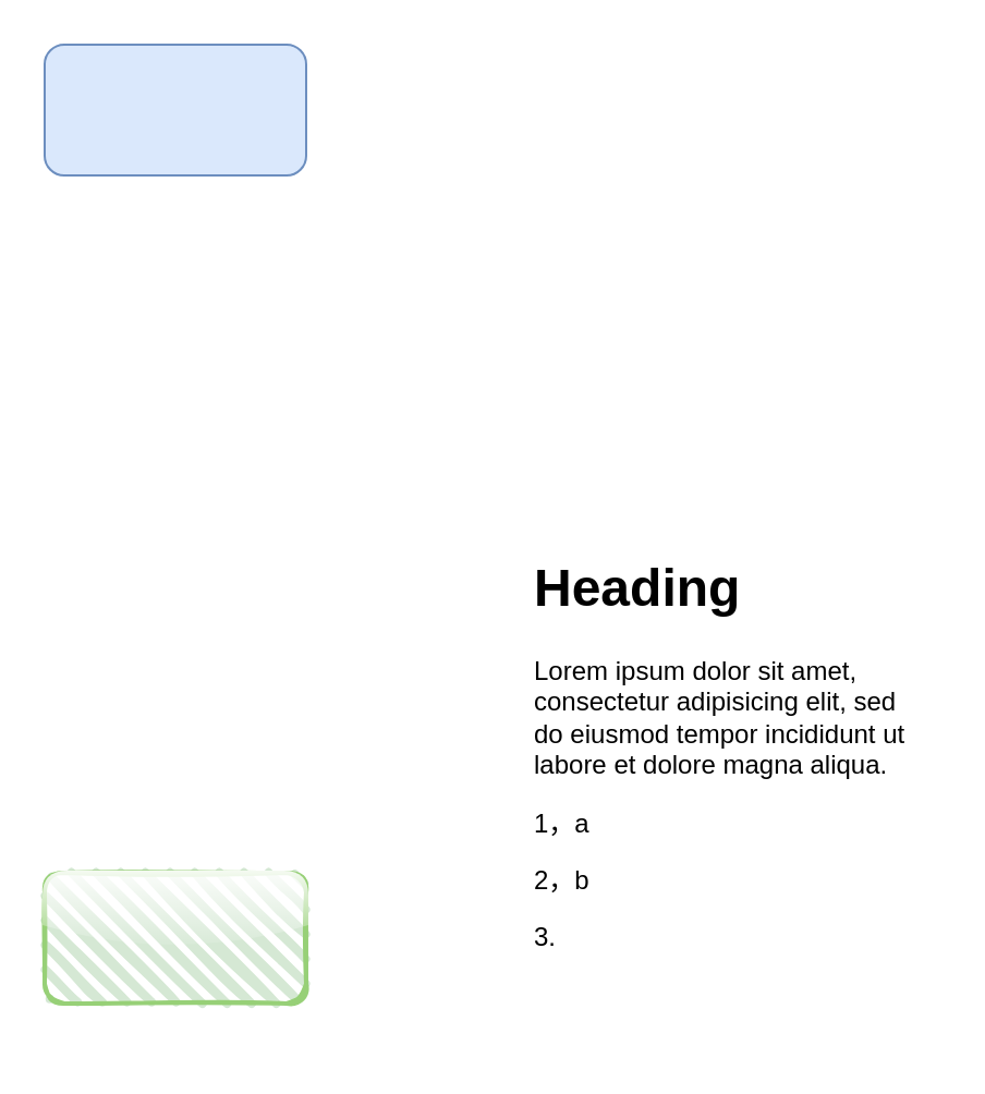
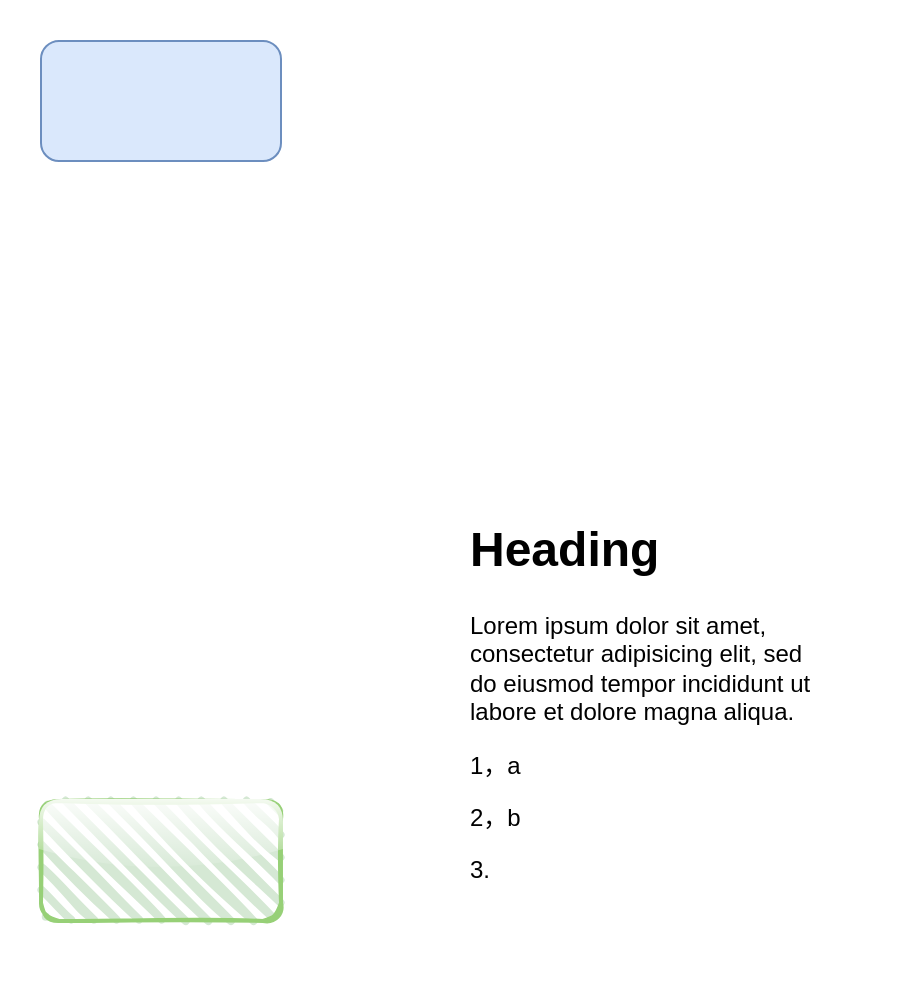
  <mxCell id="0" />
  <mxCell id="1" parent="0" />
  <mxCell id="2" value="" style="rounded=1;whiteSpace=wrap;html=1;fillColor=#dae8fc;strokeColor=#6c8ebf;" vertex="1" parent="1"><mxGeometry x="20" y="20" width="120" height="60" as="geometry" /></mxCell>
- <mxCell id="3" value="&lt;h1&gt;Heading&lt;/h1&gt;&lt;p&gt;Lorem ipsum dolor sit amet, consectetur adipisicing elit, sed do eiusmod tempor incididunt ut labore et dolore magna aliqua.&lt;/p&gt;&lt;p&gt;1，a&lt;/p&gt;&lt;p&gt;2，b&lt;/p&gt;&lt;p&gt;3.&lt;/p&gt;" style="text;html=1;strokeColor=none;fillColor=none;spacing=5;spacingTop=-20;whiteSpace=wrap;overflow=hidden;rounded=0;" vertex="1" parent="1"><mxGeometry x="240" y="250" width="190" height="230" as="geometry" /></mxCell>
+ <mxCell id="3" value="&lt;h1&gt;Heading&lt;/h1&gt;&lt;p&gt;Lorem ipsum dolor sit amet, consectetur adipisicing elit, sed do eiusmod tempor incididunt ut labore et dolore magna aliqua.&lt;/p&gt;&lt;p&gt;1，a&lt;/p&gt;&lt;p&gt;2，b&lt;/p&gt;&lt;p&gt;3.&lt;/p&gt;" style="text;html=1;strokeColor=none;fillColor=none;spacing=5;spacingTop=-20;whiteSpace=wrap;overflow=hidden;rounded=0;" vertex="1" parent="1"><mxGeometry x="230" y="255" width="190" height="230" as="geometry" /></mxCell>
  <mxCell id="4" value="" style="rounded=1;whiteSpace=wrap;html=1;strokeWidth=2;fillWeight=4;hachureGap=8;hachureAngle=45;fillColor=#D5E8D4;sketch=1;glass=1;shadow=0;strokeColor=#97D077;" vertex="1" parent="1"><mxGeometry x="20" y="400" width="120" height="60" as="geometry" /></mxCell>
